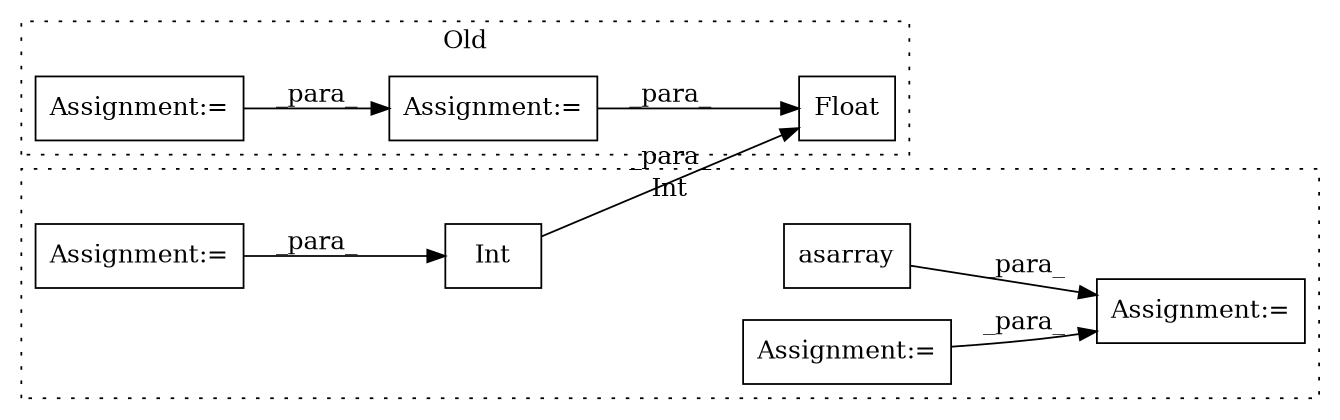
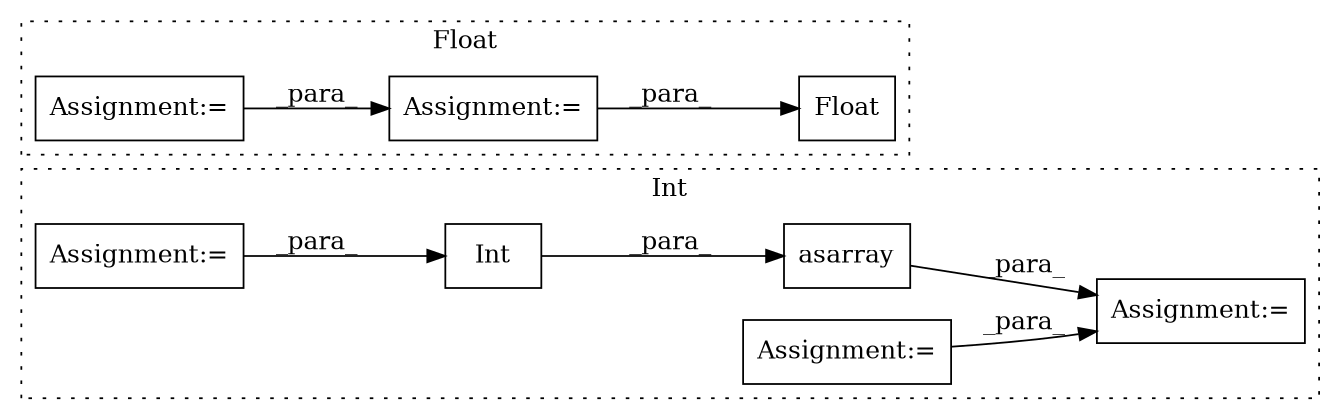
  digraph {
    rankdir=LR
    node [a=7 l=1 shape=box]
    n1 [a=32 l="6,1" label=Float s="1380,1390"]
    n2 [label="Assignment:=" s=1289]
    n3 [l=43 label="Assignment:=" s=1457]
    n4 [a=32 l="8,1" label=asarray s="1760,1777"]
    n5 [label="Assignment:=" s=1829]
    n6 [label="Assignment:=" s=1376]
    n7 [a=32 l="4,1" label=Int s="1428,1443"]
    n8 [l=14 label="Assignment:=" s=1599]
    subgraph cluster_1 {
-     label=Old
+     label=Float
      style=dotted
      n1
      n2
      n3
    }
    subgraph cluster_2 {
      label=Int
      style=dotted
      n4
      n5
      n6
      n7
      n8
    }
    n2 -> n3 [label=_para_]
    n3 -> n1 [label=_para_]
    n4 -> n5 [label=_para_]
    n6 -> n7 [label=_para_]
-   n7 -> n1 [label=_para_]
+   n7 -> n4 [label=_para_]
    n8 -> n5 [label=_para_]
  }
